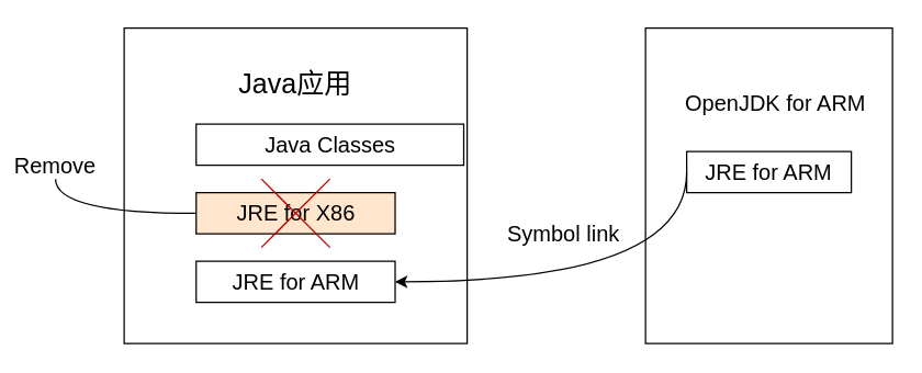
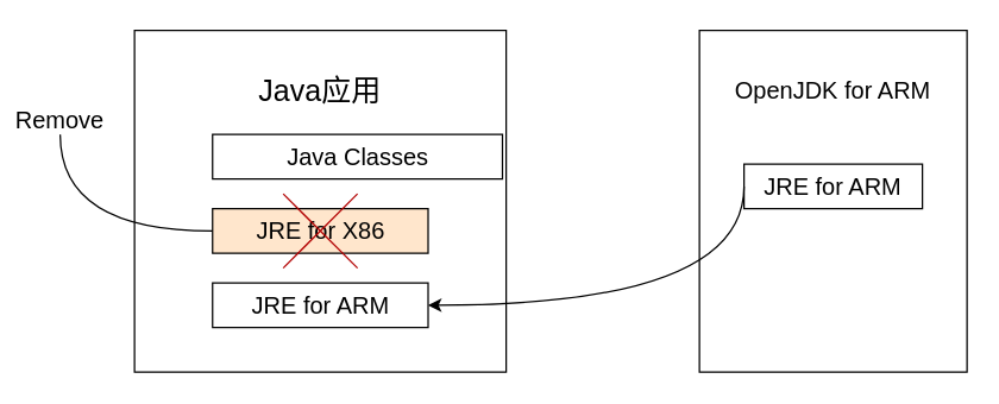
  <mxCell id="0" />
  <mxCell id="1" parent="0" />
  <mxCell id="2" value="" style="rounded=0;whiteSpace=wrap;html=1;" vertex="1" parent="1"><mxGeometry x="90" y="20" width="250" height="230" as="geometry" /></mxCell>
  <mxCell id="3" value="&lt;font style=&quot;font-size: 20px&quot;&gt;Java应用&lt;/font&gt;" style="text;html=1;strokeColor=none;fillColor=none;align=center;verticalAlign=middle;whiteSpace=wrap;rounded=0;" vertex="1" parent="1"><mxGeometry x="160" y="40" width="110" height="40" as="geometry" /></mxCell>
  <mxCell id="4" value="Java Classes" style="rounded=0;whiteSpace=wrap;html=1;fontSize=16;" vertex="1" parent="1"><mxGeometry x="142.5" y="90" width="195" height="30" as="geometry" /></mxCell>
  <mxCell id="5" value="JRE for X86" style="rounded=0;whiteSpace=wrap;html=1;fontSize=16;fillColor=#ffe6cc;" vertex="1" parent="1"><mxGeometry x="142.5" y="140" width="145" height="30" as="geometry" /></mxCell>
  <mxCell id="6" value="JRE for ARM" style="rounded=0;whiteSpace=wrap;html=1;fontSize=16;" vertex="1" parent="1"><mxGeometry x="142.5" y="190" width="145" height="30" as="geometry" /></mxCell>
  <mxCell id="7" value="" style="rounded=0;whiteSpace=wrap;html=1;fontSize=16;" vertex="1" parent="1"><mxGeometry x="470" y="20" width="180" height="230" as="geometry" /></mxCell>
  <mxCell id="8" value="JRE for ARM" style="rounded=0;whiteSpace=wrap;html=1;fontSize=16;" vertex="1" parent="1"><mxGeometry x="500" y="110" width="120" height="30" as="geometry" /></mxCell>
- <mxCell id="9" value="OpenJDK for ARM" style="text;html=1;strokeColor=none;fillColor=none;align=center;verticalAlign=middle;whiteSpace=wrap;rounded=0;fontSize=16;" vertex="1" parent="1"><mxGeometry x="485" y="50" width="160" height="50" as="geometry" /></mxCell>
+ <mxCell id="9" value="OpenJDK for ARM" style="text;html=1;strokeColor=none;fillColor=none;align=center;verticalAlign=middle;whiteSpace=wrap;rounded=0;fontSize=16;" vertex="1" parent="1"><mxGeometry x="480" y="35" width="160" height="50" as="geometry" /></mxCell>
  <mxCell id="10" value="" style="group" vertex="1" connectable="0" parent="1"><mxGeometry x="190" y="130" width="50" height="50" as="geometry" /></mxCell>
  <mxCell id="11" value="" style="endArrow=none;html=1;fontSize=16;fillColor=#e51400;strokeColor=#B20000;" edge="1" parent="10"><mxGeometry width="50" height="50" relative="1" as="geometry"><mxPoint y="50" as="sourcePoint" /><mxPoint x="50" as="targetPoint" /></mxGeometry></mxCell>
  <mxCell id="12" value="" style="endArrow=none;html=1;fontSize=16;fillColor=#e51400;strokeColor=#B20000;" edge="1" parent="10"><mxGeometry width="50" height="50" relative="1" as="geometry"><mxPoint x="50" y="50" as="sourcePoint" /><mxPoint as="targetPoint" /></mxGeometry></mxCell>
  <mxCell id="13" value="" style="endArrow=none;html=1;fontSize=16;fontColor=#FF3333;exitX=0;exitY=0.5;exitDx=0;exitDy=0;edgeStyle=orthogonalEdgeStyle;curved=1;entryX=0.5;entryY=1;entryDx=0;entryDy=0;" edge="1" parent="1" source="5" target="14"><mxGeometry width="50" height="50" relative="1" as="geometry"><mxPoint x="10" y="230" as="sourcePoint" /><mxPoint x="60" y="180" as="targetPoint" /></mxGeometry></mxCell>
- <mxCell id="14" value="Remove" style="text;html=1;strokeColor=none;fillColor=none;align=center;verticalAlign=middle;whiteSpace=wrap;rounded=0;fontSize=16;" vertex="1" parent="1"><mxGeometry x="20" y="110" width="40" height="20" as="geometry" /></mxCell>
+ <mxCell id="14" value="Remove" style="text;html=1;strokeColor=none;fillColor=none;align=center;verticalAlign=middle;whiteSpace=wrap;rounded=0;fontSize=16;" vertex="1" parent="1"><mxGeometry x="20" y="70" width="40" height="20" as="geometry" /></mxCell>
  <mxCell id="15" value="" style="endArrow=classic;html=1;fontSize=16;fontColor=#000000;exitX=0;exitY=0.5;exitDx=0;exitDy=0;entryX=1;entryY=0.5;entryDx=0;entryDy=0;edgeStyle=orthogonalEdgeStyle;curved=1;" edge="1" parent="1" source="8" target="6"><mxGeometry width="50" height="50" relative="1" as="geometry"><mxPoint x="360" y="230" as="sourcePoint" /><mxPoint x="410" y="180" as="targetPoint" /><Array as="points"><mxPoint x="500" y="205" /></Array></mxGeometry></mxCell>
- <mxCell id="16" value="Symbol link" style="text;html=1;align=center;verticalAlign=middle;resizable=0;points=[];autosize=1;fontSize=16;fontColor=#000000;" vertex="1" parent="1"><mxGeometry x="360" y="160" width="100" height="20" as="geometry" /></mxCell>
